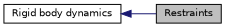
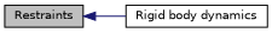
  digraph {
    rankdir=LR
    node [color=black fontname=Helvetica fontsize=10 shape=record]
    n1 [fillcolor=grey75 fontcolor=black height=0.2 label=Restraints style=filled width=0.4]
    n2 [height=0.2 label="Rigid body dynamics" width=0.4]
-   n2 -> n1 [color=midnightblue dir=back fontname=Helvetica fontsize=10 labelfontname=Helvetica labelfontsize=10 shape=plaintext style=solid]
+   n1 -> n2 [color=midnightblue dir=back fontname=Helvetica fontsize=10 labelfontname=Helvetica labelfontsize=10 shape=plaintext style=solid]
  }
